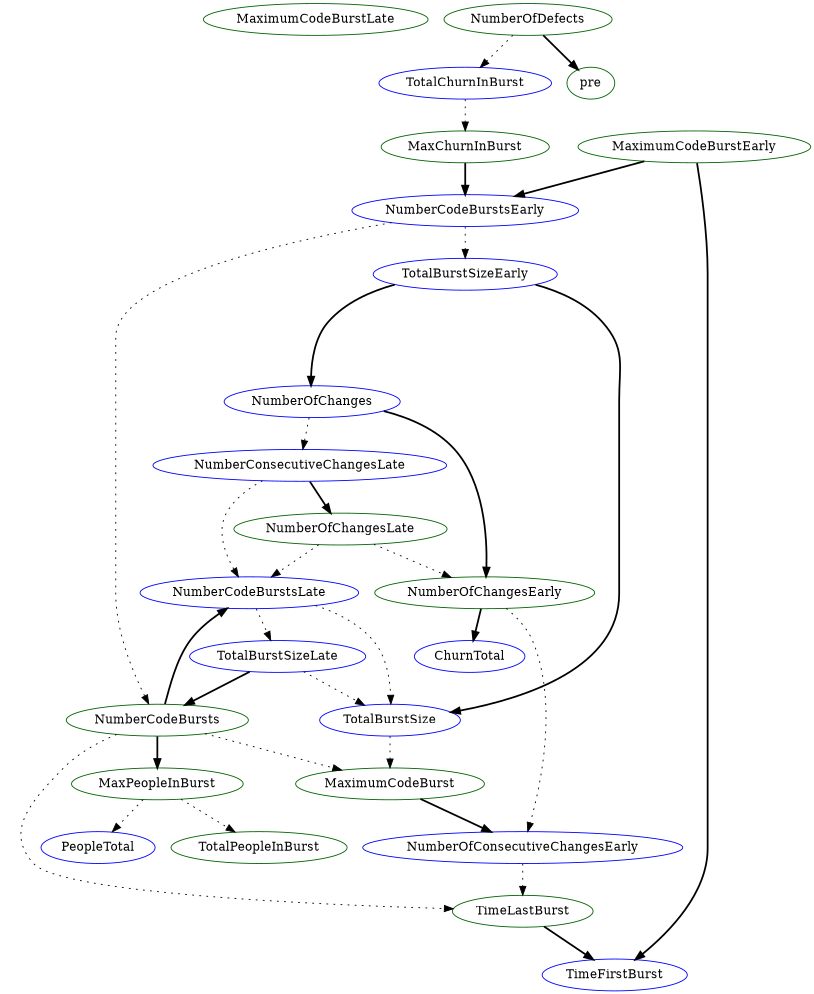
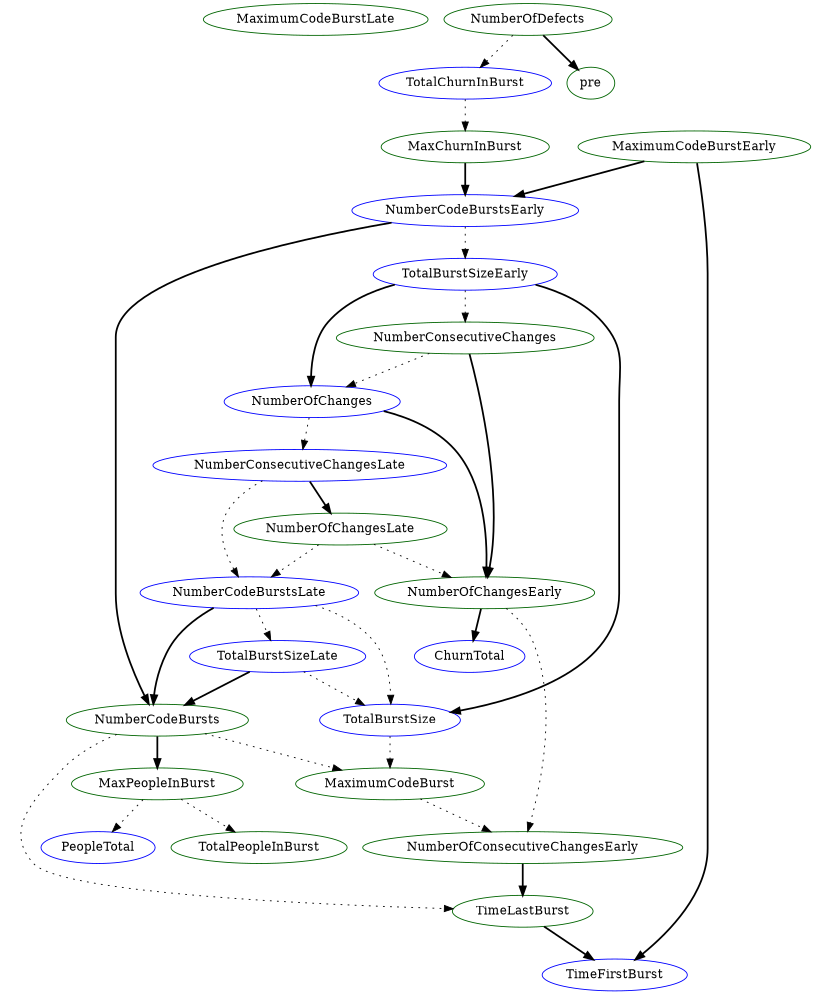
  digraph {
    node [color=darkgreen]
    edge [style=dotted]
    MaximumCodeBurstLate
    NumberOfChanges [color=blue]
    NumberOfChangesEarly
    NumberConsecutiveChangesLate [color=blue]
    ChurnTotal [color=blue]
-   NumberOfConsecutiveChangesEarly [color=blue]
+   NumberOfConsecutiveChangesEarly
    NumberCodeBurstsLate [color=blue]
    NumberOfChangesLate
    MaxPeopleInBurst
    TotalPeopleInBurst
    PeopleTotal [color=blue]
    TotalBurstSizeLate [color=blue]
    TotalBurstSize [color=blue]
    NumberCodeBursts
    MaximumCodeBurst
    TimeLastBurst
    NumberCodeBurstsEarly [color=blue]
    MaxChurnInBurst
    TotalBurstSizeEarly [color=blue]
    MaximumCodeBurstEarly
    TimeFirstBurst [color=blue]
+   NumberConsecutiveChanges
    TotalChurnInBurst [color=blue]
    NumberOfDefects
    pre
    NumberOfChanges -> NumberOfChangesEarly [style=bold]
    NumberOfChanges -> NumberConsecutiveChangesLate
    NumberOfChangesEarly -> ChurnTotal [style=bold]
    NumberOfChangesEarly -> NumberOfConsecutiveChangesEarly
    NumberConsecutiveChangesLate -> NumberCodeBurstsLate
    NumberConsecutiveChangesLate -> NumberOfChangesLate [style=bold]
-   NumberOfConsecutiveChangesEarly -> TimeLastBurst
+   NumberOfConsecutiveChangesEarly -> TimeLastBurst [style=bold]
    NumberCodeBurstsLate -> TotalBurstSizeLate
    NumberCodeBurstsLate -> TotalBurstSize
-   NumberCodeBursts -> NumberCodeBurstsLate [style=bold]
+   NumberCodeBurstsLate -> NumberCodeBursts [style=bold]
    NumberOfChangesLate -> NumberOfChangesEarly
    NumberOfChangesLate -> NumberCodeBurstsLate
    MaxPeopleInBurst -> TotalPeopleInBurst
    MaxPeopleInBurst -> PeopleTotal
    TotalBurstSizeLate -> TotalBurstSize
    TotalBurstSizeLate -> NumberCodeBursts [style=bold]
    TotalBurstSize -> MaximumCodeBurst
    NumberCodeBursts -> MaxPeopleInBurst [style=bold]
    NumberCodeBursts -> MaximumCodeBurst
    NumberCodeBursts -> TimeLastBurst
-   MaximumCodeBurst -> NumberOfConsecutiveChangesEarly [style=bold]
+   MaximumCodeBurst -> NumberOfConsecutiveChangesEarly
    TimeLastBurst -> TimeFirstBurst [style=bold]
-   NumberCodeBurstsEarly -> NumberCodeBursts
+   NumberCodeBurstsEarly -> NumberCodeBursts [style=bold]
    NumberCodeBurstsEarly -> TotalBurstSizeEarly
    MaxChurnInBurst -> NumberCodeBurstsEarly [style=bold]
    TotalBurstSizeEarly -> NumberOfChanges [style=bold]
    TotalBurstSizeEarly -> TotalBurstSize [style=bold]
+   TotalBurstSizeEarly -> NumberConsecutiveChanges
    MaximumCodeBurstEarly -> NumberCodeBurstsEarly [style=bold]
    MaximumCodeBurstEarly -> TimeFirstBurst [style=bold]
+   NumberConsecutiveChanges -> NumberOfChanges
+   NumberConsecutiveChanges -> NumberOfChangesEarly [style=bold]
    TotalChurnInBurst -> MaxChurnInBurst
    NumberOfDefects -> TotalChurnInBurst
    NumberOfDefects -> pre [style=bold]
  }
